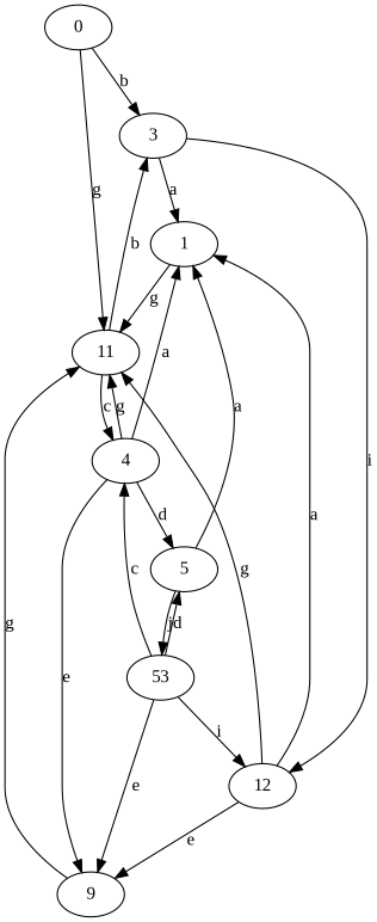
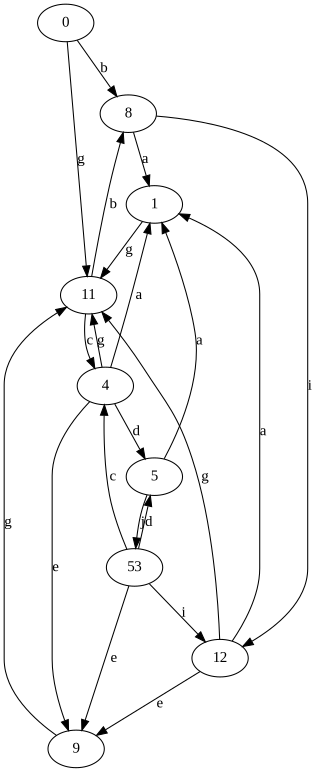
  strict digraph {
    fontname="Liberation Serif"
    node [fontname="Liberation Serif"]
    edge [fontname="Liberation Serif"]
    0
-   3
+   3 [label=8]
    11
    1
    12
    4
    9
    5
    n9 [label=53]
    0 -> 3 [label=b]
    0 -> 11 [label=g]
    3 -> 1 [label=a]
    3 -> 12 [label=i]
    11 -> 3 [label=b]
    11 -> 4 [label=c]
    1 -> 11 [label=g]
    12 -> 11 [label=g]
    12 -> 1 [label=a]
    12 -> 9 [label=e]
    4 -> 11 [label=g]
    4 -> 1 [label=a]
    4 -> 9 [label=e]
    4 -> 5 [label=d]
    9 -> 11 [label=g]
    5 -> 1 [label=a]
    5 -> n9 [label=j]
    n9 -> 12 [label=i]
    n9 -> 4 [label=c]
    n9 -> 9 [label=e]
    n9 -> 5 [label=d]
  }
